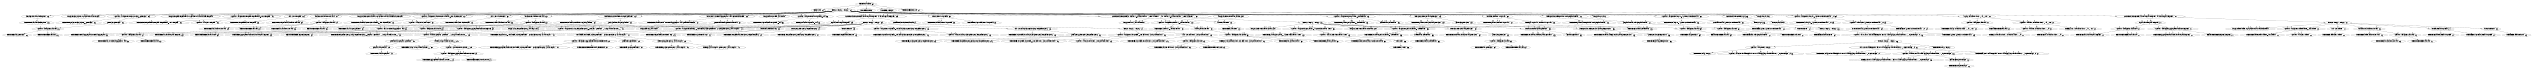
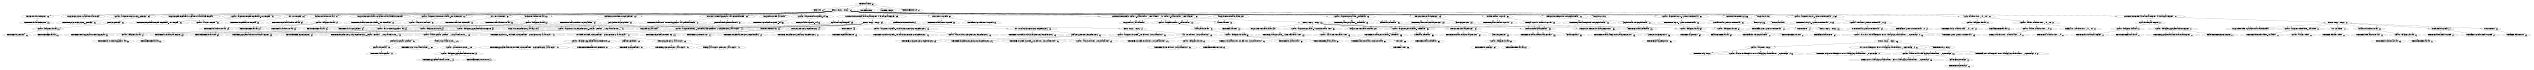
  digraph {
    n1 [label=<(METHOD,transform)<SUB>224</SUB>>]
    n2 [label=<(PARAM,this)<SUB>224</SUB>>]
    n3 [label=<(BLOCK,&lt;empty&gt;,&lt;empty&gt;)<SUB>224</SUB>>]
    n4 [label=<(MODIFIER,PUBLIC)>]
    n5 [label=<(MODIFIER,VIRTUAL)>]
    n6 [label=<(METHOD_RETURN,void)<SUB>224</SUB>>]
    n7 [label=<(checkOptions,this.checkOptions())<SUB>225</SUB>>]
    n8 [label=<(LOCAL,Project project: org.apache.tools.ant.Project)>]
    n9 [label=<(&lt;operator&gt;.assignment,Project project = getProject())<SUB>226</SUB>>]
    n10 [label=<(LOCAL,TempFile tempFileTask: org.apache.tools.ant.taskdefs.TempFile)>]
    n11 [label=<(&lt;operator&gt;.assignment,TempFile tempFileTask = new TempFile())<SUB>228</SUB>>]
    n12 [label=<(&lt;init&gt;,new TempFile())<SUB>228</SUB>>]
    n13 [label=<(bindToOwner,bindToOwner(task))<SUB>229</SUB>>]
    n14 [label=<(LOCAL,XSLTProcess xsltTask: org.apache.tools.ant.taskdefs.XSLTProcess)>]
    n15 [label=<(&lt;operator&gt;.assignment,XSLTProcess xsltTask = new XSLTProcess())<SUB>231</SUB>>]
    n16 [label=<(&lt;init&gt;,new XSLTProcess())<SUB>231</SUB>>]
    n17 [label=<(bindToOwner,bindToOwner(task))<SUB>232</SUB>>]
    n18 [label=<(setXslResource,setXslResource(getStylesheet()))<SUB>234</SUB>>]
    n19 [label=<(setIn,setIn(((XMLResultAggregator) task).getDestinationFile()))<SUB>237</SUB>>]
    n20 [label=<(LOCAL,File outputFile: java.io.File)>]
    n21 [label=<(&lt;operator&gt;.assignment,File outputFile = null)<SUB>238</SUB>>]
    n22 [label=<(CONTROL_STRUCTURE,if (format.equals(FRAMES)),if (format.equals(FRAMES)))<SUB>239</SUB>>]
    n23 [label=<(setOut,setOut(outputFile))<SUB>250</SUB>>]
    n24 [label=<(CONTROL_STRUCTURE,for (Iterator i = params.iterator(); Some(i.hasNext()); ),for (Iterator i = params.iterator(); Some(i.hasNext()); ))<SUB>251</SUB>>]
    n25 [label=<(LOCAL,XSLTProcess.Param paramx: ANY)>]
    n26 [label=<(&lt;operator&gt;.assignment,ANY paramx = createParam())<SUB>258</SUB>>]
    n27 [label=<(setProject,setProject(task.getProject()))<SUB>259</SUB>>]
    n28 [label=<(setName,setName(&quot;output.dir&quot;))<SUB>260</SUB>>]
    n29 [label=<(setExpression,setExpression(toDir.getAbsolutePath()))<SUB>261</SUB>>]
    n30 [label=<(LOCAL,long t0: long)>]
    n31 [label=<(&lt;operator&gt;.assignment,long t0 = System.currentTimeMillis())<SUB>262</SUB>>]
    n32 [label=<(CONTROL_STRUCTURE,try,try)<SUB>263</SUB>>]
    n33 [label=<(LOCAL,long dt: long)>]
    n34 [label=<(&lt;operator&gt;.assignment,long dt = System.currentTimeMillis() - t0)<SUB>269</SUB>>]
    n35 [label=<(log,log(&quot;Transform time: &quot; + dt + &quot;ms&quot;))<SUB>270</SUB>>]
    n36 [label=<(CONTROL_STRUCTURE,if (format.equals(FRAMES)),if (format.equals(FRAMES)))<SUB>271</SUB>>]
    n37 [label=<(IDENTIFIER,this,this.checkOptions())<SUB>225</SUB>>]
    n38 [label=<(IDENTIFIER,project,Project project = getProject())<SUB>226</SUB>>]
    n39 [label=<(getProject,getProject())<SUB>226</SUB>>]
    n40 [label=<(IDENTIFIER,tempFileTask,TempFile tempFileTask = new TempFile())<SUB>228</SUB>>]
    n41 [label=<(&lt;operator&gt;.alloc,new TempFile())<SUB>228</SUB>>]
    n42 [label=<(IDENTIFIER,tempFileTask,new TempFile())<SUB>228</SUB>>]
    n43 [label=<(IDENTIFIER,tempFileTask,bindToOwner(task))<SUB>229</SUB>>]
    n44 [label=<(&lt;operator&gt;.fieldAccess,this.task)<SUB>229</SUB>>]
    n45 [label=<(IDENTIFIER,xsltTask,XSLTProcess xsltTask = new XSLTProcess())<SUB>231</SUB>>]
    n46 [label=<(&lt;operator&gt;.alloc,new XSLTProcess())<SUB>231</SUB>>]
    n47 [label=<(IDENTIFIER,xsltTask,new XSLTProcess())<SUB>231</SUB>>]
    n48 [label=<(IDENTIFIER,xsltTask,bindToOwner(task))<SUB>232</SUB>>]
    n49 [label=<(&lt;operator&gt;.fieldAccess,this.task)<SUB>232</SUB>>]
    n50 [label=<(IDENTIFIER,xsltTask,setXslResource(getStylesheet()))<SUB>234</SUB>>]
    n51 [label=<(getStylesheet,this.getStylesheet())<SUB>234</SUB>>]
    n52 [label=<(IDENTIFIER,xsltTask,setIn(((XMLResultAggregator) task).getDestinationFile()))<SUB>237</SUB>>]
    n53 [label=<(getDestinationFile,getDestinationFile())<SUB>237</SUB>>]
    n54 [label=<(IDENTIFIER,outputFile,File outputFile = null)<SUB>238</SUB>>]
    n55 [label=<(LITERAL,null,File outputFile = null)<SUB>238</SUB>>]
    n56 [label=<(equals,format.equals(FRAMES))<SUB>239</SUB>>]
    n57 [label=<(BLOCK,&lt;empty&gt;,&lt;empty&gt;)<SUB>239</SUB>>]
    n58 [label=<(CONTROL_STRUCTURE,else,else)<SUB>247</SUB>>]
    n59 [label=<(IDENTIFIER,xsltTask,setOut(outputFile))<SUB>250</SUB>>]
    n60 [label=<(IDENTIFIER,outputFile,setOut(outputFile))<SUB>250</SUB>>]
    n61 [label=<(LOCAL,Iterator i: java.util.Iterator)>]
    n62 [label=<(&lt;operator&gt;.assignment,Iterator i = params.iterator())<SUB>251</SUB>>]
    n63 [label=<(hasNext,i.hasNext())<SUB>251</SUB>>]
    n64 [label=<(BLOCK,&lt;empty&gt;,&lt;empty&gt;)<SUB>251</SUB>>]
    n65 [label=<(IDENTIFIER,paramx,ANY paramx = createParam())<SUB>258</SUB>>]
    n66 [label=<(createParam,createParam())<SUB>258</SUB>>]
    n67 [label=<(IDENTIFIER,paramx,setProject(task.getProject()))<SUB>259</SUB>>]
    n68 [label=<(getProject,getProject())<SUB>259</SUB>>]
    n69 [label=<(IDENTIFIER,paramx,setName(&quot;output.dir&quot;))<SUB>260</SUB>>]
    n70 [label=<(LITERAL,&quot;output.dir&quot;,setName(&quot;output.dir&quot;))<SUB>260</SUB>>]
    n71 [label=<(IDENTIFIER,paramx,setExpression(toDir.getAbsolutePath()))<SUB>261</SUB>>]
    n72 [label=<(getAbsolutePath,toDir.getAbsolutePath())<SUB>261</SUB>>]
    n73 [label=<(IDENTIFIER,t0,long t0 = System.currentTimeMillis())<SUB>262</SUB>>]
    n74 [label=<(currentTimeMillis,System.currentTimeMillis())<SUB>262</SUB>>]
    n75 [label=<(BLOCK,try,try)<SUB>263</SUB>>]
    n76 [label=<(BLOCK,catch,catch)>]
    n77 [label=<(IDENTIFIER,dt,long dt = System.currentTimeMillis() - t0)<SUB>269</SUB>>]
    n78 [label=<(&lt;operator&gt;.subtraction,System.currentTimeMillis() - t0)<SUB>269</SUB>>]
    n79 [label=<(&lt;operator&gt;.fieldAccess,this.task)<SUB>270</SUB>>]
    n80 [label=<(&lt;operator&gt;.addition,&quot;Transform time: &quot; + dt + &quot;ms&quot;)<SUB>270</SUB>>]
    n81 [label=<(equals,format.equals(FRAMES))<SUB>271</SUB>>]
    n82 [label=<(BLOCK,&lt;empty&gt;,&lt;empty&gt;)<SUB>271</SUB>>]
    n83 [label=<(&lt;operator&gt;.fieldAccess,this.task)<SUB>226</SUB>>]
    n84 [label=<(IDENTIFIER,this,getProject())<SUB>226</SUB>>]
    n85 [label=<(FIELD_IDENTIFIER,task,task)<SUB>226</SUB>>]
    n86 [label=<(IDENTIFIER,this,bindToOwner(task))<SUB>229</SUB>>]
    n87 [label=<(FIELD_IDENTIFIER,task,task)<SUB>229</SUB>>]
    n88 [label=<(IDENTIFIER,this,bindToOwner(task))<SUB>232</SUB>>]
    n89 [label=<(FIELD_IDENTIFIER,task,task)<SUB>232</SUB>>]
    n90 [label=<(IDENTIFIER,this,this.getStylesheet())<SUB>234</SUB>>]
    n91 [label=<(&lt;operator&gt;.cast,(XMLResultAggregator) task)<SUB>237</SUB>>]
    n92 [label=<(TYPE_REF,XMLResultAggregator,XMLResultAggregator)<SUB>237</SUB>>]
    n93 [label=<(&lt;operator&gt;.fieldAccess,this.task)<SUB>237</SUB>>]
    n94 [label=<(IDENTIFIER,this,(XMLResultAggregator) task)<SUB>237</SUB>>]
    n95 [label=<(FIELD_IDENTIFIER,task,task)<SUB>237</SUB>>]
    n96 [label=<(&lt;operator&gt;.fieldAccess,this.format)<SUB>239</SUB>>]
    n97 [label=<(&lt;operator&gt;.fieldAccess,AggregateTransformer.FRAMES)<SUB>239</SUB>>]
    n98 [label=<(LOCAL,String tempFileProperty: java.lang.String)>]
    n99 [label=<(&lt;operator&gt;.assignment,String tempFileProperty = getClass().getName() + String.valueOf(counter++))<SUB>240</SUB>>]
    n100 [label=<(LOCAL,File tmp: java.io.File)>]
    n101 [label=<(&lt;operator&gt;.assignment,File tmp = resolveFile(project.getBaseDir(), project.getProperty(&quot;java.io.tmpdir&quot;)))<SUB>241</SUB>>]
    n102 [label=<(setDestDir,setDestDir(tmp))<SUB>243</SUB>>]
    n103 [label=<(setProperty,setProperty(tempFileProperty))<SUB>244</SUB>>]
    n104 [label=<(execute,execute())<SUB>245</SUB>>]
    n105 [label=<(&lt;operator&gt;.assignment,outputFile = new File(project.getProperty(tempFileProperty)))<SUB>246</SUB>>]
    n106 [label=<(&lt;init&gt;,new File(project.getProperty(tempFileProperty)))<SUB>246</SUB>>]
    n107 [label=<(BLOCK,&lt;empty&gt;,&lt;empty&gt;)<SUB>247</SUB>>]
    n108 [label=<(IDENTIFIER,this,format.equals(FRAMES))<SUB>239</SUB>>]
    n109 [label=<(FIELD_IDENTIFIER,format,format)<SUB>239</SUB>>]
    n110 [label=<(IDENTIFIER,AggregateTransformer,format.equals(FRAMES))<SUB>239</SUB>>]
    n111 [label=<(FIELD_IDENTIFIER,FRAMES,FRAMES)<SUB>239</SUB>>]
    n112 [label=<(IDENTIFIER,tempFileProperty,String tempFileProperty = getClass().getName() + String.valueOf(counter++))<SUB>240</SUB>>]
    n113 [label=<(&lt;operator&gt;.addition,getClass().getName() + String.valueOf(counter++))<SUB>240</SUB>>]
    n114 [label=<(IDENTIFIER,tmp,File tmp = resolveFile(project.getBaseDir(), project.getProperty(&quot;java.io.tmpdir&quot;)))<SUB>241</SUB>>]
    n115 [label=<(resolveFile,resolveFile(project.getBaseDir(), project.getProperty(&quot;java.io.tmpdir&quot;)))<SUB>241</SUB>>]
    n116 [label=<(IDENTIFIER,tempFileTask,setDestDir(tmp))<SUB>243</SUB>>]
    n117 [label=<(IDENTIFIER,tmp,setDestDir(tmp))<SUB>243</SUB>>]
    n118 [label=<(IDENTIFIER,tempFileTask,setProperty(tempFileProperty))<SUB>244</SUB>>]
    n119 [label=<(IDENTIFIER,tempFileProperty,setProperty(tempFileProperty))<SUB>244</SUB>>]
    n120 [label=<(IDENTIFIER,tempFileTask,execute())<SUB>245</SUB>>]
    n121 [label=<(IDENTIFIER,outputFile,outputFile = new File(project.getProperty(tempFileProperty)))<SUB>246</SUB>>]
    n122 [label=<(&lt;operator&gt;.alloc,new File(project.getProperty(tempFileProperty)))<SUB>246</SUB>>]
    n123 [label=<(IDENTIFIER,outputFile,new File(project.getProperty(tempFileProperty)))<SUB>246</SUB>>]
    n124 [label=<(getProperty,getProperty(tempFileProperty))<SUB>246</SUB>>]
    n125 [label=<(getName,this.getClass().getName())<SUB>240</SUB>>]
    n126 [label=<(valueOf,String.valueOf(counter++))<SUB>240</SUB>>]
    n127 [label=<(getClass,this.getClass())<SUB>240</SUB>>]
    n128 [label=<(IDENTIFIER,String,String.valueOf(counter++))<SUB>220</SUB>>]
    n129 [label=<(&lt;operator&gt;.postIncrement,counter++)<SUB>240</SUB>>]
    n130 [label=<(IDENTIFIER,this,this.getClass())<SUB>240</SUB>>]
    n131 [label=<(&lt;operator&gt;.fieldAccess,AggregateTransformer.counter)<SUB>240</SUB>>]
    n132 [label=<(IDENTIFIER,AggregateTransformer,counter++)<SUB>240</SUB>>]
    n133 [label=<(FIELD_IDENTIFIER,counter,counter)<SUB>240</SUB>>]
    n134 [label=<(&lt;operator&gt;.fieldAccess,AggregateTransformer.FILE_UTILS)<SUB>241</SUB>>]
    n135 [label=<(getBaseDir,getBaseDir())<SUB>241</SUB>>]
    n136 [label=<(getProperty,getProperty(&quot;java.io.tmpdir&quot;))<SUB>242</SUB>>]
    n137 [label=<(IDENTIFIER,AggregateTransformer,resolveFile(project.getBaseDir(), project.getProperty(&quot;java.io.tmpdir&quot;)))<SUB>241</SUB>>]
    n138 [label=<(FIELD_IDENTIFIER,FILE_UTILS,FILE_UTILS)<SUB>241</SUB>>]
    n139 [label=<(IDENTIFIER,project,getBaseDir())<SUB>241</SUB>>]
    n140 [label=<(IDENTIFIER,project,getProperty(&quot;java.io.tmpdir&quot;))<SUB>242</SUB>>]
    n141 [label=<(LITERAL,&quot;java.io.tmpdir&quot;,getProperty(&quot;java.io.tmpdir&quot;))<SUB>242</SUB>>]
    n142 [label=<(IDENTIFIER,project,getProperty(tempFileProperty))<SUB>246</SUB>>]
    n143 [label=<(IDENTIFIER,tempFileProperty,getProperty(tempFileProperty))<SUB>246</SUB>>]
    n144 [label=<(&lt;operator&gt;.assignment,outputFile = new File(toDir, &quot;junit-noframes.html&quot;))<SUB>248</SUB>>]
    n145 [label=<(&lt;init&gt;,new File(toDir, &quot;junit-noframes.html&quot;))<SUB>248</SUB>>]
    n146 [label=<(IDENTIFIER,outputFile,outputFile = new File(toDir, &quot;junit-noframes.html&quot;))<SUB>248</SUB>>]
    n147 [label=<(&lt;operator&gt;.alloc,new File(toDir, &quot;junit-noframes.html&quot;))<SUB>248</SUB>>]
    n148 [label=<(IDENTIFIER,outputFile,new File(toDir, &quot;junit-noframes.html&quot;))<SUB>248</SUB>>]
    n149 [label=<(&lt;operator&gt;.fieldAccess,this.toDir)<SUB>248</SUB>>]
    n150 [label=<(LITERAL,&quot;junit-noframes.html&quot;,new File(toDir, &quot;junit-noframes.html&quot;))<SUB>248</SUB>>]
    n151 [label=<(IDENTIFIER,this,new File(toDir, &quot;junit-noframes.html&quot;))<SUB>248</SUB>>]
    n152 [label=<(FIELD_IDENTIFIER,toDir,toDir)<SUB>248</SUB>>]
-   n153 [label=<(IDENTIFIER,i,Iterator i = params.iterator())<SUB>251</SUB>>]
    n154 [label=<(iterator,params.iterator())<SUB>251</SUB>>]
    n155 [label=<(IDENTIFIER,i,i.hasNext())<SUB>251</SUB>>]
    n156 [label=<(LOCAL,XSLTProcess.Param param: ANY)>]
    n157 [label=<(&lt;operator&gt;.assignment,ANY param = (XSLTProcess.Param) i.next())<SUB>252</SUB>>]
    n158 [label=<(LOCAL,XSLTProcess.Param newParam: ANY)>]
    n159 [label=<(&lt;operator&gt;.assignment,ANY newParam = createParam())<SUB>253</SUB>>]
    n160 [label=<(setProject,setProject(task.getProject()))<SUB>254</SUB>>]
    n161 [label=<(setName,setName(param.getName()))<SUB>255</SUB>>]
    n162 [label=<(setExpression,setExpression(param.getExpression()))<SUB>256</SUB>>]
    n163 [label=<(&lt;operator&gt;.fieldAccess,this.params)<SUB>251</SUB>>]
    n164 [label=<(IDENTIFIER,this,params.iterator())<SUB>251</SUB>>]
    n165 [label=<(FIELD_IDENTIFIER,params,params)<SUB>251</SUB>>]
    n166 [label=<(IDENTIFIER,param,ANY param = (XSLTProcess.Param) i.next())<SUB>252</SUB>>]
    n167 [label=<(&lt;operator&gt;.cast,(XSLTProcess.Param) i.next())<SUB>252</SUB>>]
    n168 [label=<(IDENTIFIER,newParam,ANY newParam = createParam())<SUB>253</SUB>>]
    n169 [label=<(createParam,createParam())<SUB>253</SUB>>]
    n170 [label=<(IDENTIFIER,newParam,setProject(task.getProject()))<SUB>254</SUB>>]
    n171 [label=<(getProject,getProject())<SUB>254</SUB>>]
    n172 [label=<(IDENTIFIER,newParam,setName(param.getName()))<SUB>255</SUB>>]
    n173 [label=<(getName,getName())<SUB>255</SUB>>]
    n174 [label=<(IDENTIFIER,newParam,setExpression(param.getExpression()))<SUB>256</SUB>>]
    n175 [label=<(getExpression,getExpression())<SUB>256</SUB>>]
    n176 [label=<(TYPE_REF,XSLTProcess.Param,XSLTProcess.Param)<SUB>252</SUB>>]
    n177 [label=<(next,i.next())<SUB>252</SUB>>]
    n178 [label=<(IDENTIFIER,i,i.next())<SUB>252</SUB>>]
    n179 [label=<(IDENTIFIER,xsltTask,createParam())<SUB>253</SUB>>]
    n180 [label=<(&lt;operator&gt;.fieldAccess,this.task)<SUB>254</SUB>>]
    n181 [label=<(IDENTIFIER,this,getProject())<SUB>254</SUB>>]
    n182 [label=<(FIELD_IDENTIFIER,task,task)<SUB>254</SUB>>]
    n183 [label=<(IDENTIFIER,param,getExpression())<SUB>256</SUB>>]
    n184 [label=<(IDENTIFIER,xsltTask,createParam())<SUB>258</SUB>>]
    n185 [label=<(&lt;operator&gt;.fieldAccess,this.task)<SUB>259</SUB>>]
    n186 [label=<(IDENTIFIER,this,getProject())<SUB>259</SUB>>]
    n187 [label=<(FIELD_IDENTIFIER,task,task)<SUB>259</SUB>>]
    n188 [label=<(&lt;operator&gt;.fieldAccess,this.toDir)<SUB>261</SUB>>]
    n189 [label=<(IDENTIFIER,this,toDir.getAbsolutePath())<SUB>261</SUB>>]
    n190 [label=<(FIELD_IDENTIFIER,toDir,toDir)<SUB>261</SUB>>]
    n191 [label=<(IDENTIFIER,System,System.currentTimeMillis())<SUB>262</SUB>>]
    n192 [label=<(execute,execute())<SUB>264</SUB>>]
    n193 [label=<(BLOCK,&lt;empty&gt;,&lt;empty&gt;)<SUB>265</SUB>>]
    n194 [label=<(IDENTIFIER,xsltTask,execute())<SUB>264</SUB>>]
    n195 [label=<(&lt;operator&gt;.throw,throw new BuildException(&quot;Errors while applying transformations: &quot; + e.getMessage(), e);)<SUB>266</SUB>>]
    n196 [label=<(BLOCK,&lt;empty&gt;,&lt;empty&gt;)<SUB>266</SUB>>]
    n197 [label=<(&lt;operator&gt;.assignment,&lt;empty&gt;)>]
    n198 [label=<(&lt;init&gt;,new BuildException(&quot;Errors while applying transformations: &quot; + e.getMessage(), e))<SUB>266</SUB>>]
    n199 [label=<(IDENTIFIER,$obj8,&lt;empty&gt;)>]
    n200 [label=<(IDENTIFIER,$obj8,&lt;empty&gt;)>]
    n201 [label=<(&lt;operator&gt;.alloc,new BuildException(&quot;Errors while applying transformations: &quot; + e.getMessage(), e))<SUB>266</SUB>>]
    n202 [label=<(IDENTIFIER,$obj8,new BuildException(&quot;Errors while applying transformations: &quot; + e.getMessage(), e))>]
    n203 [label=<(&lt;operator&gt;.addition,&quot;Errors while applying transformations: &quot; + e.getMessage())<SUB>266</SUB>>]
    n204 [label=<(IDENTIFIER,e,new BuildException(&quot;Errors while applying transformations: &quot; + e.getMessage(), e))<SUB>267</SUB>>]
    n205 [label=<(LITERAL,&quot;Errors while applying transformations: &quot;,&quot;Errors while applying transformations: &quot; + e.getMessage())<SUB>266</SUB>>]
    n206 [label=<(getMessage,e.getMessage())<SUB>267</SUB>>]
    n207 [label=<(IDENTIFIER,e,e.getMessage())<SUB>267</SUB>>]
    n208 [label=<(currentTimeMillis,System.currentTimeMillis())<SUB>269</SUB>>]
    n209 [label=<(IDENTIFIER,t0,System.currentTimeMillis() - t0)<SUB>269</SUB>>]
    n210 [label=<(IDENTIFIER,System,System.currentTimeMillis())<SUB>269</SUB>>]
    n211 [label=<(IDENTIFIER,this,log(&quot;Transform time: &quot; + dt + &quot;ms&quot;))<SUB>270</SUB>>]
    n212 [label=<(FIELD_IDENTIFIER,task,task)<SUB>270</SUB>>]
    n213 [label=<(&lt;operator&gt;.addition,&quot;Transform time: &quot; + dt)<SUB>270</SUB>>]
    n214 [label=<(LITERAL,&quot;ms&quot;,&quot;Transform time: &quot; + dt + &quot;ms&quot;)<SUB>270</SUB>>]
    n215 [label=<(LITERAL,&quot;Transform time: &quot;,&quot;Transform time: &quot; + dt)<SUB>270</SUB>>]
    n216 [label=<(IDENTIFIER,dt,&quot;Transform time: &quot; + dt)<SUB>270</SUB>>]
    n217 [label=<(&lt;operator&gt;.fieldAccess,this.format)<SUB>271</SUB>>]
    n218 [label=<(&lt;operator&gt;.fieldAccess,AggregateTransformer.FRAMES)<SUB>271</SUB>>]
    n219 [label=<(LOCAL,Delete delete: org.apache.tools.ant.taskdefs.Delete)>]
    n220 [label=<(&lt;operator&gt;.assignment,Delete delete = new Delete())<SUB>272</SUB>>]
    n221 [label=<(&lt;init&gt;,new Delete())<SUB>272</SUB>>]
    n222 [label=<(bindToOwner,bindToOwner(task))<SUB>273</SUB>>]
    n223 [label=<(setFile,setFile(outputFile))<SUB>274</SUB>>]
    n224 [label=<(execute,execute())<SUB>275</SUB>>]
    n225 [label=<(IDENTIFIER,this,format.equals(FRAMES))<SUB>271</SUB>>]
    n226 [label=<(FIELD_IDENTIFIER,format,format)<SUB>271</SUB>>]
    n227 [label=<(IDENTIFIER,AggregateTransformer,format.equals(FRAMES))<SUB>271</SUB>>]
    n228 [label=<(FIELD_IDENTIFIER,FRAMES,FRAMES)<SUB>271</SUB>>]
    n229 [label=<(IDENTIFIER,delete,Delete delete = new Delete())<SUB>272</SUB>>]
    n230 [label=<(&lt;operator&gt;.alloc,new Delete())<SUB>272</SUB>>]
    n231 [label=<(IDENTIFIER,delete,new Delete())<SUB>272</SUB>>]
    n232 [label=<(IDENTIFIER,delete,bindToOwner(task))<SUB>273</SUB>>]
    n233 [label=<(&lt;operator&gt;.fieldAccess,this.task)<SUB>273</SUB>>]
    n234 [label=<(IDENTIFIER,delete,setFile(outputFile))<SUB>274</SUB>>]
    n235 [label=<(IDENTIFIER,outputFile,setFile(outputFile))<SUB>274</SUB>>]
    n236 [label=<(IDENTIFIER,delete,execute())<SUB>275</SUB>>]
    n237 [label=<(IDENTIFIER,this,bindToOwner(task))<SUB>273</SUB>>]
    n238 [label=<(FIELD_IDENTIFIER,task,task)<SUB>273</SUB>>]
    n1 -> n2
    n1 -> n3
    n1 -> n4
    n1 -> n5
    n1 -> n6
    n3 -> n7
    n3 -> n8
    n3 -> n9
    n3 -> n10
    n3 -> n11
    n3 -> n12
    n3 -> n13
    n3 -> n14
    n3 -> n15
    n3 -> n16
    n3 -> n17
    n3 -> n18
    n3 -> n19
    n3 -> n20
    n3 -> n21
    n3 -> n22
    n3 -> n23
    n3 -> n24
    n3 -> n25
    n3 -> n26
    n3 -> n27
    n3 -> n28
    n3 -> n29
    n3 -> n30
    n3 -> n31
    n3 -> n32
    n3 -> n33
    n3 -> n34
    n3 -> n35
    n3 -> n36
    n7 -> n37
    n9 -> n38
    n9 -> n39
    n11 -> n40
    n11 -> n41
    n12 -> n42
    n13 -> n43
    n13 -> n44
    n15 -> n45
    n15 -> n46
    n16 -> n47
    n17 -> n48
    n17 -> n49
    n18 -> n50
    n18 -> n51
    n19 -> n52
    n19 -> n53
    n21 -> n54
    n21 -> n55
    n22 -> n56
    n22 -> n57
    n22 -> n58
    n23 -> n59
    n23 -> n60
    n24 -> n61
    n24 -> n62
    n24 -> n63
    n24 -> n64
    n26 -> n65
    n26 -> n66
    n27 -> n67
    n27 -> n68
    n28 -> n69
    n28 -> n70
    n29 -> n71
    n29 -> n72
    n31 -> n73
    n31 -> n74
    n32 -> n75
    n32 -> n76
    n34 -> n77
    n34 -> n78
    n35 -> n79
    n35 -> n80
    n36 -> n81
    n36 -> n82
    n39 -> n83
    n44 -> n86
    n44 -> n87
    n49 -> n88
    n49 -> n89
    n51 -> n90
    n53 -> n91
    n56 -> n96
    n56 -> n97
    n57 -> n98
    n57 -> n99
    n57 -> n100
    n57 -> n101
    n57 -> n102
    n57 -> n103
    n57 -> n104
    n57 -> n105
    n57 -> n106
    n58 -> n107
-   n62 -> n153
    n62 -> n154
    n63 -> n155
    n64 -> n156
    n64 -> n157
    n64 -> n158
    n64 -> n159
    n64 -> n160
    n64 -> n161
    n64 -> n162
    n66 -> n184
    n68 -> n185
    n72 -> n188
    n74 -> n191
    n75 -> n192
    n76 -> n193
    n78 -> n208
    n78 -> n209
    n79 -> n211
    n79 -> n212
    n80 -> n213
    n80 -> n214
    n81 -> n217
    n81 -> n218
    n82 -> n219
    n82 -> n220
    n82 -> n221
    n82 -> n222
    n82 -> n223
    n82 -> n224
    n83 -> n84
    n83 -> n85
    n91 -> n92
    n91 -> n93
    n93 -> n94
    n93 -> n95
    n96 -> n108
    n96 -> n109
    n97 -> n110
    n97 -> n111
    n99 -> n112
    n99 -> n113
    n101 -> n114
    n101 -> n115
    n102 -> n116
    n102 -> n117
    n103 -> n118
    n103 -> n119
    n104 -> n120
    n105 -> n121
    n105 -> n122
    n106 -> n123
    n106 -> n124
    n107 -> n144
    n107 -> n145
    n113 -> n125
    n113 -> n126
    n115 -> n134
    n115 -> n135
    n115 -> n136
    n124 -> n142
    n124 -> n143
    n125 -> n127
    n126 -> n128
    n126 -> n129
    n127 -> n130
    n129 -> n131
    n131 -> n132
    n131 -> n133
    n134 -> n137
    n134 -> n138
    n135 -> n139
    n136 -> n140
    n136 -> n141
    n144 -> n146
    n144 -> n147
    n145 -> n148
    n145 -> n149
    n145 -> n150
    n149 -> n151
    n149 -> n152
    n154 -> n163
    n157 -> n166
    n157 -> n167
    n159 -> n168
    n159 -> n169
    n160 -> n170
    n160 -> n171
    n161 -> n172
    n161 -> n173
    n162 -> n174
    n162 -> n175
    n163 -> n164
    n163 -> n165
    n167 -> n176
    n167 -> n177
    n169 -> n179
    n171 -> n180
    n175 -> n183
    n177 -> n178
    n180 -> n181
    n180 -> n182
    n185 -> n186
    n185 -> n187
    n188 -> n189
    n188 -> n190
    n192 -> n194
    n193 -> n195
    n195 -> n196
    n196 -> n197
    n196 -> n198
    n196 -> n199
    n197 -> n200
    n197 -> n201
    n198 -> n202
    n198 -> n203
    n198 -> n204
    n203 -> n205
    n203 -> n206
    n206 -> n207
    n208 -> n210
    n213 -> n215
    n213 -> n216
    n217 -> n225
    n217 -> n226
    n218 -> n227
    n218 -> n228
    n220 -> n229
    n220 -> n230
    n221 -> n231
    n222 -> n232
    n222 -> n233
    n223 -> n234
    n223 -> n235
    n224 -> n236
    n233 -> n237
    n233 -> n238
  }
